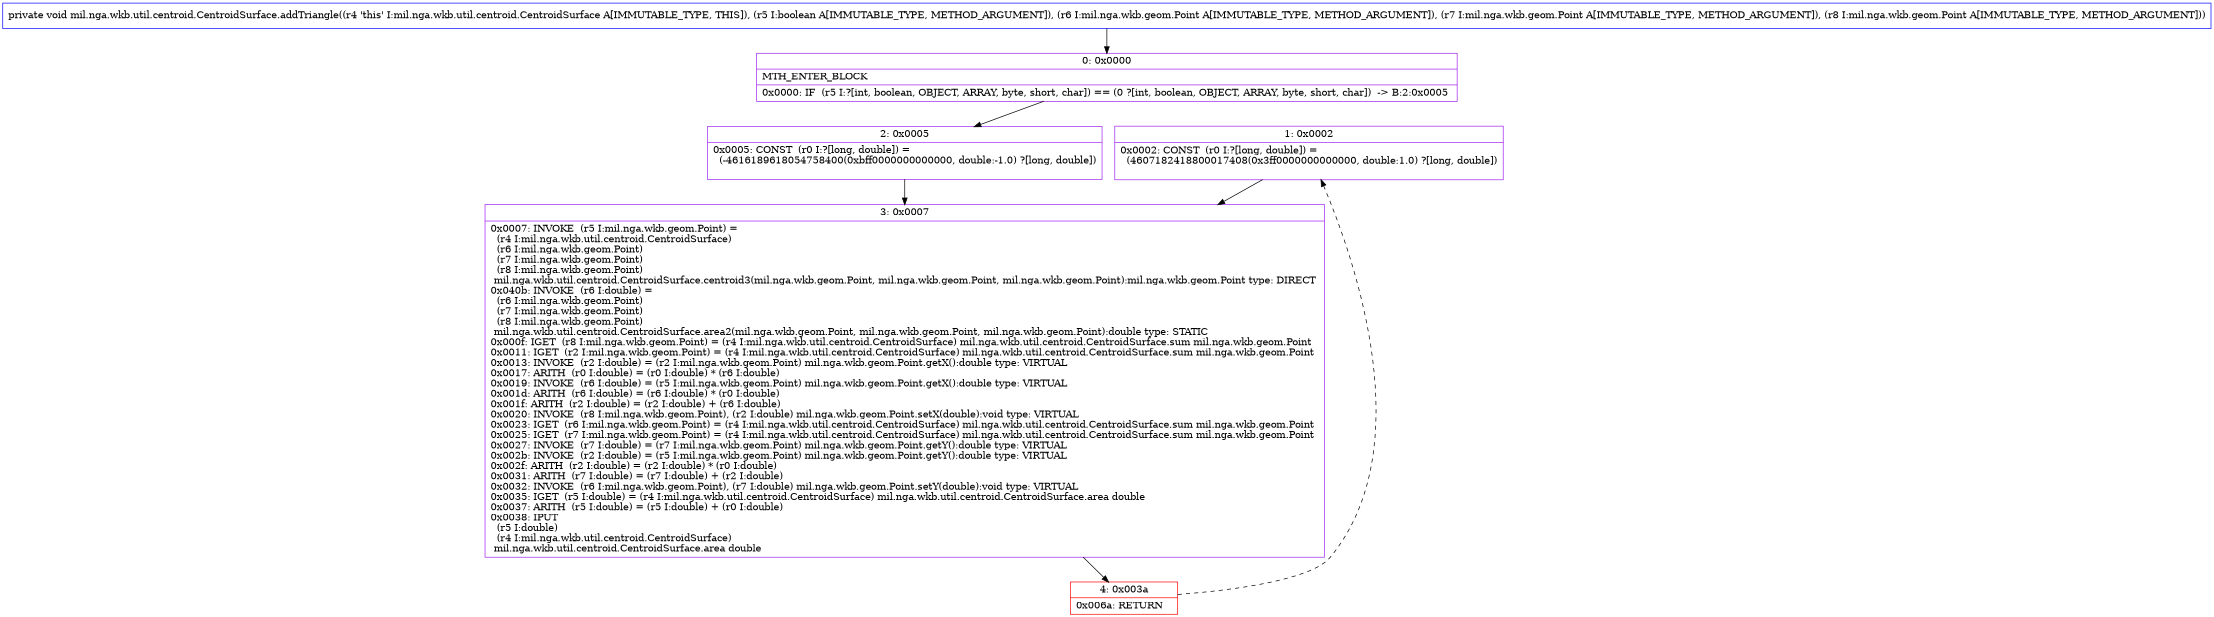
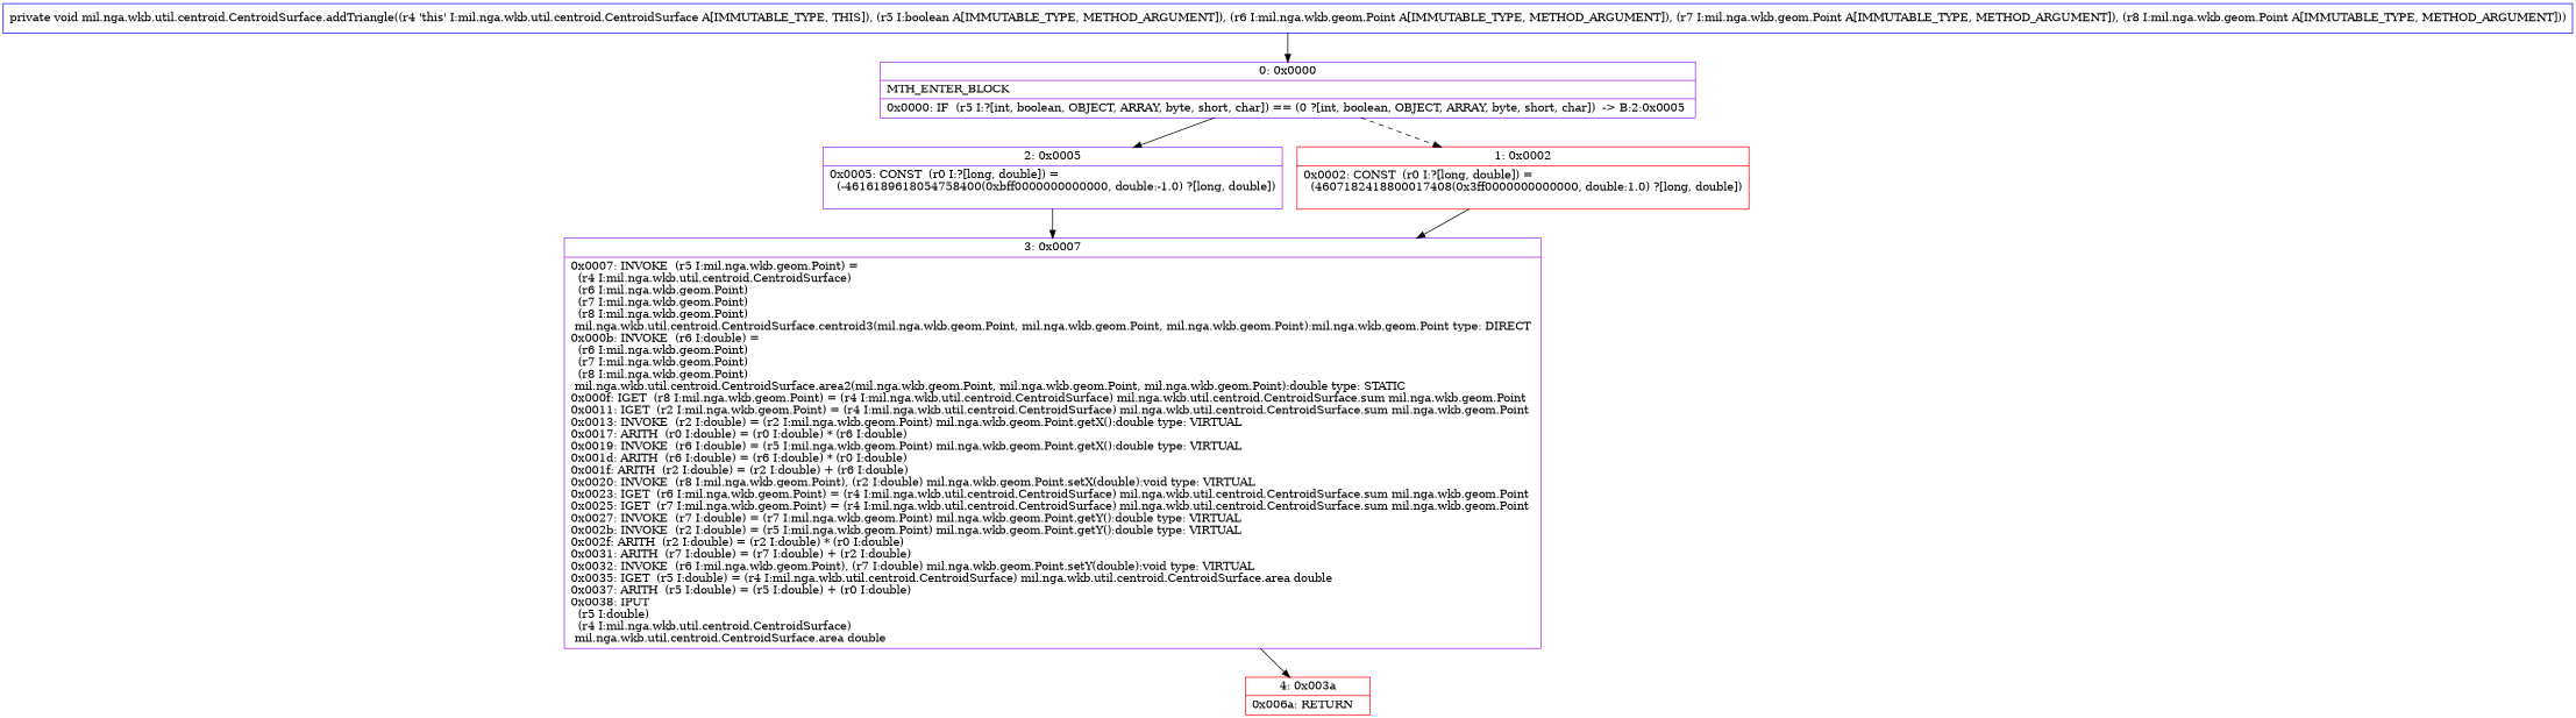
  digraph {
    node [color=purple shape=record]
    n1 [label="{0\:\ 0x0000|MTH_ENTER_BLOCK\l|0x0000: IF  (r5 I:?[int, boolean, OBJECT, ARRAY, byte, short, char]) == (0 ?[int, boolean, OBJECT, ARRAY, byte, short, char])  \-\> B:2:0x0005 \l}"]
-   n2 [label="{1\:\ 0x0002|0x0002: CONST  (r0 I:?[long, double]) = \l  (4607182418800017408(0x3ff0000000000000, double:1.0) ?[long, double])\l \l}"]
+   n2 [color=red label="{1\:\ 0x0002|0x0002: CONST  (r0 I:?[long, double]) = \l  (4607182418800017408(0x3ff0000000000000, double:1.0) ?[long, double])\l \l}"]
    n3 [label="{2\:\ 0x0005|0x0005: CONST  (r0 I:?[long, double]) = \l  (\-4616189618054758400(0xbff0000000000000, double:\-1.0) ?[long, double])\l \l}"]
-   n4 [label="{3\:\ 0x0007|0x0007: INVOKE  (r5 I:mil.nga.wkb.geom.Point) = \l  (r4 I:mil.nga.wkb.util.centroid.CentroidSurface)\l  (r6 I:mil.nga.wkb.geom.Point)\l  (r7 I:mil.nga.wkb.geom.Point)\l  (r8 I:mil.nga.wkb.geom.Point)\l mil.nga.wkb.util.centroid.CentroidSurface.centroid3(mil.nga.wkb.geom.Point, mil.nga.wkb.geom.Point, mil.nga.wkb.geom.Point):mil.nga.wkb.geom.Point type: DIRECT \l0x040b: INVOKE  (r6 I:double) = \l  (r6 I:mil.nga.wkb.geom.Point)\l  (r7 I:mil.nga.wkb.geom.Point)\l  (r8 I:mil.nga.wkb.geom.Point)\l mil.nga.wkb.util.centroid.CentroidSurface.area2(mil.nga.wkb.geom.Point, mil.nga.wkb.geom.Point, mil.nga.wkb.geom.Point):double type: STATIC \l0x000f: IGET  (r8 I:mil.nga.wkb.geom.Point) = (r4 I:mil.nga.wkb.util.centroid.CentroidSurface) mil.nga.wkb.util.centroid.CentroidSurface.sum mil.nga.wkb.geom.Point \l0x0011: IGET  (r2 I:mil.nga.wkb.geom.Point) = (r4 I:mil.nga.wkb.util.centroid.CentroidSurface) mil.nga.wkb.util.centroid.CentroidSurface.sum mil.nga.wkb.geom.Point \l0x0013: INVOKE  (r2 I:double) = (r2 I:mil.nga.wkb.geom.Point) mil.nga.wkb.geom.Point.getX():double type: VIRTUAL \l0x0017: ARITH  (r0 I:double) = (r0 I:double) * (r6 I:double) \l0x0019: INVOKE  (r6 I:double) = (r5 I:mil.nga.wkb.geom.Point) mil.nga.wkb.geom.Point.getX():double type: VIRTUAL \l0x001d: ARITH  (r6 I:double) = (r6 I:double) * (r0 I:double) \l0x001f: ARITH  (r2 I:double) = (r2 I:double) + (r6 I:double) \l0x0020: INVOKE  (r8 I:mil.nga.wkb.geom.Point), (r2 I:double) mil.nga.wkb.geom.Point.setX(double):void type: VIRTUAL \l0x0023: IGET  (r6 I:mil.nga.wkb.geom.Point) = (r4 I:mil.nga.wkb.util.centroid.CentroidSurface) mil.nga.wkb.util.centroid.CentroidSurface.sum mil.nga.wkb.geom.Point \l0x0025: IGET  (r7 I:mil.nga.wkb.geom.Point) = (r4 I:mil.nga.wkb.util.centroid.CentroidSurface) mil.nga.wkb.util.centroid.CentroidSurface.sum mil.nga.wkb.geom.Point \l0x0027: INVOKE  (r7 I:double) = (r7 I:mil.nga.wkb.geom.Point) mil.nga.wkb.geom.Point.getY():double type: VIRTUAL \l0x002b: INVOKE  (r2 I:double) = (r5 I:mil.nga.wkb.geom.Point) mil.nga.wkb.geom.Point.getY():double type: VIRTUAL \l0x002f: ARITH  (r2 I:double) = (r2 I:double) * (r0 I:double) \l0x0031: ARITH  (r7 I:double) = (r7 I:double) + (r2 I:double) \l0x0032: INVOKE  (r6 I:mil.nga.wkb.geom.Point), (r7 I:double) mil.nga.wkb.geom.Point.setY(double):void type: VIRTUAL \l0x0035: IGET  (r5 I:double) = (r4 I:mil.nga.wkb.util.centroid.CentroidSurface) mil.nga.wkb.util.centroid.CentroidSurface.area double \l0x0037: ARITH  (r5 I:double) = (r5 I:double) + (r0 I:double) \l0x0038: IPUT  \l  (r5 I:double)\l  (r4 I:mil.nga.wkb.util.centroid.CentroidSurface)\l mil.nga.wkb.util.centroid.CentroidSurface.area double \l}"]
+   n4 [label="{3\:\ 0x0007|0x0007: INVOKE  (r5 I:mil.nga.wkb.geom.Point) = \l  (r4 I:mil.nga.wkb.util.centroid.CentroidSurface)\l  (r6 I:mil.nga.wkb.geom.Point)\l  (r7 I:mil.nga.wkb.geom.Point)\l  (r8 I:mil.nga.wkb.geom.Point)\l mil.nga.wkb.util.centroid.CentroidSurface.centroid3(mil.nga.wkb.geom.Point, mil.nga.wkb.geom.Point, mil.nga.wkb.geom.Point):mil.nga.wkb.geom.Point type: DIRECT \l0x000b: INVOKE  (r6 I:double) = \l  (r6 I:mil.nga.wkb.geom.Point)\l  (r7 I:mil.nga.wkb.geom.Point)\l  (r8 I:mil.nga.wkb.geom.Point)\l mil.nga.wkb.util.centroid.CentroidSurface.area2(mil.nga.wkb.geom.Point, mil.nga.wkb.geom.Point, mil.nga.wkb.geom.Point):double type: STATIC \l0x000f: IGET  (r8 I:mil.nga.wkb.geom.Point) = (r4 I:mil.nga.wkb.util.centroid.CentroidSurface) mil.nga.wkb.util.centroid.CentroidSurface.sum mil.nga.wkb.geom.Point \l0x0011: IGET  (r2 I:mil.nga.wkb.geom.Point) = (r4 I:mil.nga.wkb.util.centroid.CentroidSurface) mil.nga.wkb.util.centroid.CentroidSurface.sum mil.nga.wkb.geom.Point \l0x0013: INVOKE  (r2 I:double) = (r2 I:mil.nga.wkb.geom.Point) mil.nga.wkb.geom.Point.getX():double type: VIRTUAL \l0x0017: ARITH  (r0 I:double) = (r0 I:double) * (r6 I:double) \l0x0019: INVOKE  (r6 I:double) = (r5 I:mil.nga.wkb.geom.Point) mil.nga.wkb.geom.Point.getX():double type: VIRTUAL \l0x001d: ARITH  (r6 I:double) = (r6 I:double) * (r0 I:double) \l0x001f: ARITH  (r2 I:double) = (r2 I:double) + (r6 I:double) \l0x0020: INVOKE  (r8 I:mil.nga.wkb.geom.Point), (r2 I:double) mil.nga.wkb.geom.Point.setX(double):void type: VIRTUAL \l0x0023: IGET  (r6 I:mil.nga.wkb.geom.Point) = (r4 I:mil.nga.wkb.util.centroid.CentroidSurface) mil.nga.wkb.util.centroid.CentroidSurface.sum mil.nga.wkb.geom.Point \l0x0025: IGET  (r7 I:mil.nga.wkb.geom.Point) = (r4 I:mil.nga.wkb.util.centroid.CentroidSurface) mil.nga.wkb.util.centroid.CentroidSurface.sum mil.nga.wkb.geom.Point \l0x0027: INVOKE  (r7 I:double) = (r7 I:mil.nga.wkb.geom.Point) mil.nga.wkb.geom.Point.getY():double type: VIRTUAL \l0x002b: INVOKE  (r2 I:double) = (r5 I:mil.nga.wkb.geom.Point) mil.nga.wkb.geom.Point.getY():double type: VIRTUAL \l0x002f: ARITH  (r2 I:double) = (r2 I:double) * (r0 I:double) \l0x0031: ARITH  (r7 I:double) = (r7 I:double) + (r2 I:double) \l0x0032: INVOKE  (r6 I:mil.nga.wkb.geom.Point), (r7 I:double) mil.nga.wkb.geom.Point.setY(double):void type: VIRTUAL \l0x0035: IGET  (r5 I:double) = (r4 I:mil.nga.wkb.util.centroid.CentroidSurface) mil.nga.wkb.util.centroid.CentroidSurface.area double \l0x0037: ARITH  (r5 I:double) = (r5 I:double) + (r0 I:double) \l0x0038: IPUT  \l  (r5 I:double)\l  (r4 I:mil.nga.wkb.util.centroid.CentroidSurface)\l mil.nga.wkb.util.centroid.CentroidSurface.area double \l}"]
    n5 [color=red label="{4\:\ 0x003a|0x006a: RETURN   \l}"]
    n6 [color=blue label="{private void mil.nga.wkb.util.centroid.CentroidSurface.addTriangle((r4 'this' I:mil.nga.wkb.util.centroid.CentroidSurface A[IMMUTABLE_TYPE, THIS]), (r5 I:boolean A[IMMUTABLE_TYPE, METHOD_ARGUMENT]), (r6 I:mil.nga.wkb.geom.Point A[IMMUTABLE_TYPE, METHOD_ARGUMENT]), (r7 I:mil.nga.wkb.geom.Point A[IMMUTABLE_TYPE, METHOD_ARGUMENT]), (r8 I:mil.nga.wkb.geom.Point A[IMMUTABLE_TYPE, METHOD_ARGUMENT])) }"]
-   n5 -> n2 [style=dashed]
+   n1 -> n2 [style=dashed]
    n1 -> n3
    n2 -> n4
    n3 -> n4
    n4 -> n5
    n6 -> n1
  }
